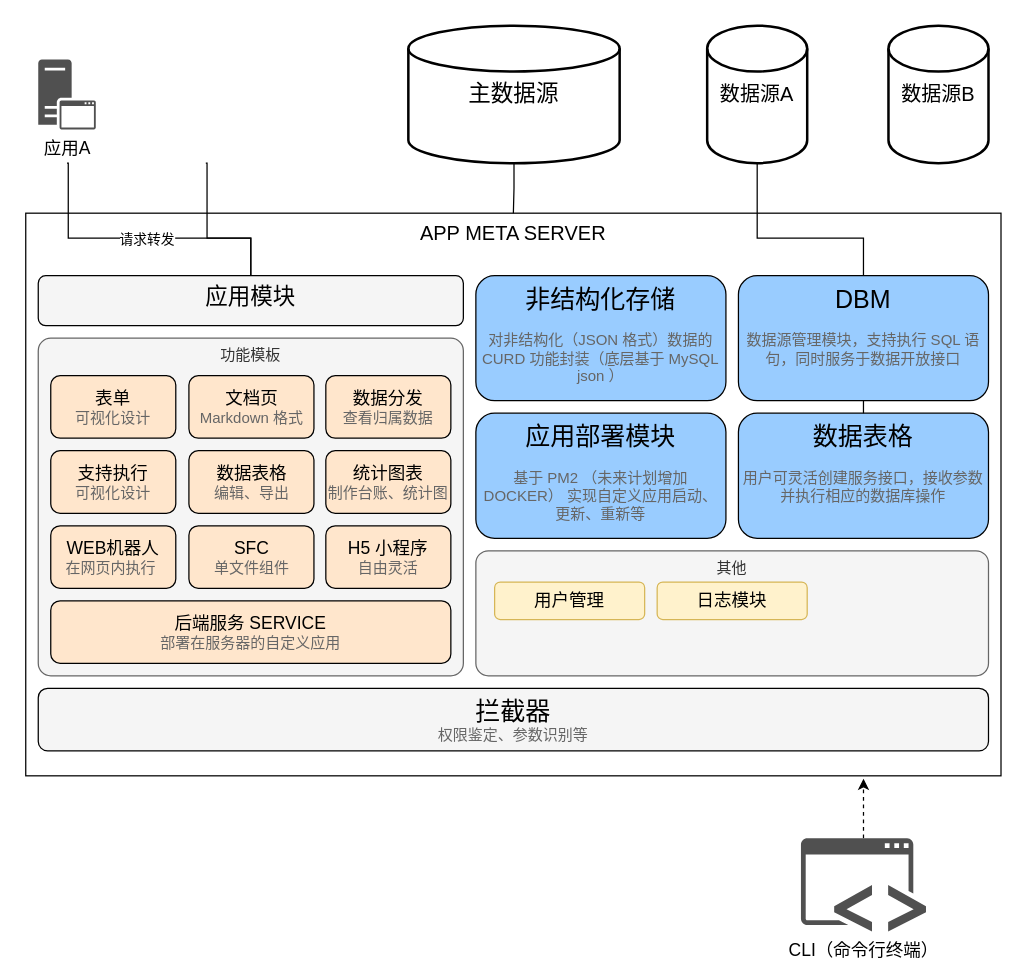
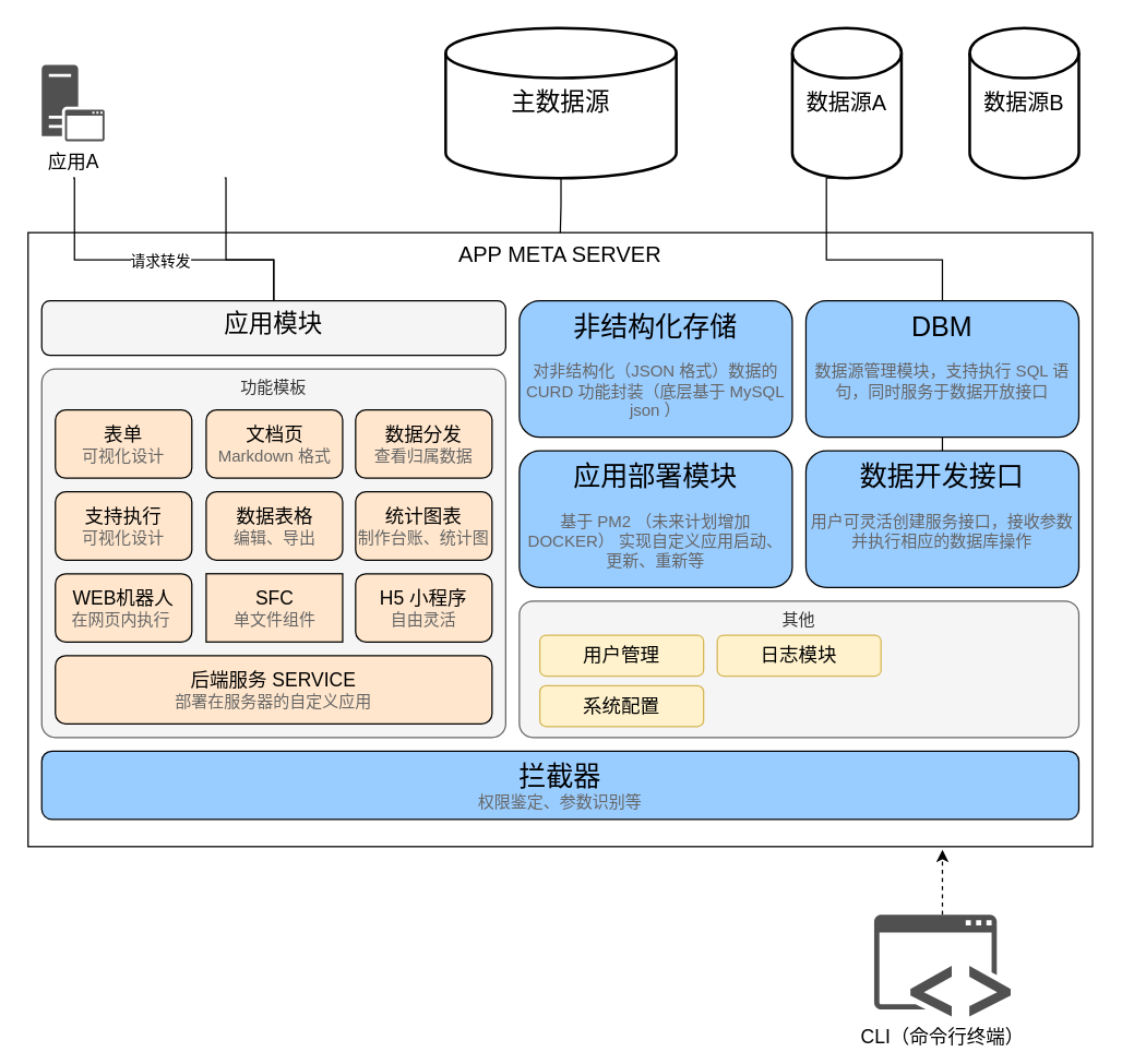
  <mxCell id="0" />
  <mxCell id="1" parent="0" />
  <mxCell id="2" value="APP META SERVER" style="rounded=0;whiteSpace=wrap;html=1;verticalAlign=top;fontSize=16;" parent="1" vertex="1"><mxGeometry x="20" y="170" width="780" height="450" as="geometry" /></mxCell>
  <mxCell id="3" value="&lt;font style=&quot;font-size: 18px;&quot;&gt;应用模块&lt;/font&gt;" style="rounded=1;whiteSpace=wrap;html=1;fontSize=12;fillColor=#f5f5f5;verticalAlign=top;" parent="1" vertex="1"><mxGeometry x="30" y="220" width="340" height="40" as="geometry" /></mxCell>
  <mxCell id="4" value="功能模板" style="rounded=1;whiteSpace=wrap;html=1;verticalAlign=top;fillColor=#f5f5f5;fontColor=#333333;strokeColor=#666666;absoluteArcSize=1;" parent="1" vertex="1"><mxGeometry x="30" y="270" width="340" height="270" as="geometry" /></mxCell>
  <mxCell id="5" value="&lt;span style=&quot;font-size: 14px;&quot;&gt;表单&lt;/span&gt;&lt;br&gt;&lt;font color=&quot;#666666&quot;&gt;可视化设计&lt;/font&gt;" style="rounded=1;whiteSpace=wrap;html=1;fontSize=12;fillColor=#FFE6CC;" parent="1" vertex="1"><mxGeometry x="40" y="300" width="100" height="50" as="geometry" /></mxCell>
  <mxCell id="6" value="&lt;span style=&quot;font-size: 14px;&quot;&gt;文档页&lt;/span&gt;&lt;br&gt;&lt;font color=&quot;#666666&quot;&gt;Markdown 格式&lt;/font&gt;" style="rounded=1;whiteSpace=wrap;html=1;fontSize=12;fillColor=#FFE6CC;" parent="1" vertex="1"><mxGeometry x="150.5" y="300" width="100" height="50" as="geometry" /></mxCell>
  <mxCell id="7" value="&lt;span style=&quot;font-size: 14px;&quot;&gt;数据分发&lt;/span&gt;&lt;br&gt;&lt;font color=&quot;#666666&quot;&gt;查看归属数据&lt;/font&gt;" style="rounded=1;whiteSpace=wrap;html=1;fontSize=12;fillColor=#FFE6CC;" parent="1" vertex="1"><mxGeometry x="260" y="300" width="100" height="50" as="geometry" /></mxCell>
  <mxCell id="8" value="&lt;span style=&quot;font-size: 14px;&quot;&gt;支持执行&lt;/span&gt;&lt;br&gt;&lt;font color=&quot;#666666&quot;&gt;可视化设计&lt;/font&gt;" style="rounded=1;whiteSpace=wrap;html=1;fontSize=12;fillColor=#FFE6CC;" parent="1" vertex="1"><mxGeometry x="40" y="360" width="100" height="50" as="geometry" /></mxCell>
  <mxCell id="9" value="&lt;span style=&quot;font-size: 14px;&quot;&gt;数据表格&lt;/span&gt;&lt;br&gt;&lt;font color=&quot;#666666&quot;&gt;编辑、导出&lt;/font&gt;" style="rounded=1;whiteSpace=wrap;html=1;fontSize=12;fillColor=#FFE6CC;" parent="1" vertex="1"><mxGeometry x="150.5" y="360" width="100" height="50" as="geometry" /></mxCell>
  <mxCell id="10" value="&lt;span style=&quot;font-size: 14px;&quot;&gt;统计图表&lt;/span&gt;&lt;br&gt;&lt;font color=&quot;#666666&quot;&gt;制作台账、统计图&lt;/font&gt;" style="rounded=1;whiteSpace=wrap;html=1;fontSize=12;fillColor=#FFE6CC;" parent="1" vertex="1"><mxGeometry x="260" y="360" width="100" height="50" as="geometry" /></mxCell>
  <mxCell id="11" value="&lt;span style=&quot;font-size: 14px;&quot;&gt;WEB机器人&lt;/span&gt;&lt;br&gt;&lt;font color=&quot;#666666&quot;&gt;在网页内执行&lt;span style=&quot;white-space: pre;&quot;&gt; &lt;/span&gt;&lt;/font&gt;" style="rounded=1;whiteSpace=wrap;html=1;fontSize=12;fillColor=#FFE6CC;" parent="1" vertex="1"><mxGeometry x="40" y="420" width="100" height="50" as="geometry" /></mxCell>
- <mxCell id="12" value="&lt;span style=&quot;font-size: 14px;&quot;&gt;SFC&lt;/span&gt;&lt;br&gt;&lt;font color=&quot;#666666&quot;&gt;单文件组件&lt;/font&gt;" style="rounded=1;whiteSpace=wrap;html=1;fontSize=12;fillColor=#FFE6CC;" parent="1" vertex="1"><mxGeometry x="150.5" y="420" width="100" height="50" as="geometry" /></mxCell>
+ <mxCell id="12" value="&lt;span style=&quot;font-size: 14px;&quot;&gt;SFC&lt;/span&gt;&lt;br&gt;&lt;font color=&quot;#666666&quot;&gt;单文件组件&lt;/font&gt;" style="whiteSpace=wrap;html=1;fontSize=12;fillColor=#FFE6CC;rounded=0;" parent="1" vertex="1"><mxGeometry x="150.5" y="420" width="100" height="50" as="geometry" /></mxCell>
  <mxCell id="13" value="&lt;span style=&quot;font-size: 14px;&quot;&gt;H5 小程序&lt;/span&gt;&lt;br&gt;&lt;font color=&quot;#666666&quot;&gt;自由灵活&lt;/font&gt;" style="rounded=1;whiteSpace=wrap;html=1;fontSize=12;fillColor=#FFE6CC;" parent="1" vertex="1"><mxGeometry x="260" y="420" width="100" height="50" as="geometry" /></mxCell>
  <mxCell id="14" value="&lt;span style=&quot;font-size: 14px;&quot;&gt;后端服务 SERVICE&lt;/span&gt;&lt;br&gt;&lt;font color=&quot;#666666&quot;&gt;部署在服务器的自定义应用&lt;/font&gt;" style="rounded=1;whiteSpace=wrap;html=1;fontSize=12;fillColor=#FFE6CC;" parent="1" vertex="1"><mxGeometry x="40" y="480" width="320" height="50" as="geometry" /></mxCell>
  <mxCell id="15" value="&lt;span style=&quot;font-size: 20px;&quot;&gt;非结构化存储&lt;/span&gt;&lt;br&gt;&lt;br&gt;&lt;font color=&quot;#666666&quot;&gt;对非结构化（JSON 格式）数据的 CURD 功能封装（底层基于 MySQL json ）&lt;/font&gt;" style="rounded=1;whiteSpace=wrap;html=1;fontSize=12;fillColor=#99CCFF;verticalAlign=top;" parent="1" vertex="1"><mxGeometry x="380" y="220" width="200" height="100" as="geometry" /></mxCell>
  <mxCell id="16" value="&lt;font style=&quot;font-size: 20px;&quot;&gt;应用部署模块&lt;/font&gt;&lt;br&gt;&lt;br&gt;&lt;font color=&quot;#666666&quot;&gt;基于 PM2 （未来计划增加 DOCKER） 实现自定义应用启动、更新、重新等&lt;/font&gt;" style="rounded=1;whiteSpace=wrap;html=1;fontSize=12;fillColor=#99CCFF;verticalAlign=top;" parent="1" vertex="1"><mxGeometry x="380" y="330" width="200" height="100" as="geometry" /></mxCell>
- <mxCell id="17" value="&lt;font style=&quot;font-size: 20px;&quot;&gt;数据表格&lt;/font&gt;&lt;br&gt;&lt;br&gt;&lt;font color=&quot;#666666&quot;&gt;用户可灵活创建服务接口，接收参数并执行相应的数据库操作&lt;/font&gt;" style="rounded=1;whiteSpace=wrap;html=1;fontSize=12;fillColor=#99CCFF;verticalAlign=top;" parent="1" vertex="1"><mxGeometry x="590" y="330" width="200" height="100" as="geometry" /></mxCell>
+ <mxCell id="17" value="&lt;font style=&quot;font-size: 20px;&quot;&gt;数据开发接口&lt;/font&gt;&lt;br&gt;&lt;br&gt;&lt;font color=&quot;#666666&quot;&gt;用户可灵活创建服务接口，接收参数并执行相应的数据库操作&lt;/font&gt;" style="rounded=1;whiteSpace=wrap;html=1;fontSize=12;fillColor=#99CCFF;verticalAlign=top;" parent="1" vertex="1"><mxGeometry x="590" y="330" width="200" height="100" as="geometry" /></mxCell>
  <mxCell id="18" style="edgeStyle=orthogonalEdgeStyle;rounded=0;orthogonalLoop=1;jettySize=auto;html=1;exitX=0.5;exitY=1;exitDx=0;exitDy=0;entryX=0.5;entryY=0;entryDx=0;entryDy=0;endArrow=none;endFill=0;" parent="1" source="19" target="17" edge="1"><mxGeometry relative="1" as="geometry" /></mxCell>
  <mxCell id="19" value="&lt;font style=&quot;font-size: 20px;&quot;&gt;DBM&lt;/font&gt;&lt;br&gt;&lt;br&gt;&lt;font color=&quot;#666666&quot;&gt;数据源管理模块，支持执行 SQL 语句，同时服务于数据开放接口&lt;/font&gt;" style="rounded=1;whiteSpace=wrap;html=1;fontSize=12;fillColor=#99CCFF;verticalAlign=top;" parent="1" vertex="1"><mxGeometry x="590" y="220" width="200" height="100" as="geometry" /></mxCell>
  <mxCell id="20" value="其他" style="rounded=1;whiteSpace=wrap;html=1;verticalAlign=top;fillColor=#f5f5f5;fontColor=#333333;strokeColor=#666666;absoluteArcSize=1;" parent="1" vertex="1"><mxGeometry x="380" y="440" width="410" height="100" as="geometry" /></mxCell>
  <mxCell id="21" value="&lt;span style=&quot;font-size: 14px;&quot;&gt;用户管理&lt;/span&gt;" style="rounded=1;whiteSpace=wrap;html=1;fontSize=12;fillColor=#fff2cc;strokeColor=#d6b656;" parent="1" vertex="1"><mxGeometry x="395" y="465" width="120" height="30" as="geometry" /></mxCell>
  <mxCell id="22" value="&lt;span style=&quot;font-size: 14px;&quot;&gt;日志模块&lt;/span&gt;" style="rounded=1;whiteSpace=wrap;html=1;fontSize=12;fillColor=#fff2cc;strokeColor=#d6b656;" parent="1" vertex="1"><mxGeometry x="525" y="465" width="120" height="30" as="geometry" /></mxCell>
- <mxCell id="24" value="&lt;font style=&quot;font-size: 20px;&quot;&gt;拦截器&lt;/font&gt;&lt;br&gt;&lt;font color=&quot;#666666&quot;&gt;权限鉴定、参数识别等&lt;/font&gt;" style="rounded=1;whiteSpace=wrap;html=1;fontSize=12;fillColor=#f5f5f5;verticalAlign=top;" parent="1" vertex="1"><mxGeometry x="30" y="550" width="760" height="50" as="geometry" /></mxCell>
+ <mxCell id="23" value="&lt;span style=&quot;font-size: 14px;&quot;&gt;系统配置&lt;/span&gt;" style="rounded=1;whiteSpace=wrap;html=1;fontSize=12;fillColor=#fff2cc;strokeColor=#d6b656;" parent="1" vertex="1"><mxGeometry x="395" y="502" width="120" height="30" as="geometry" /></mxCell>
+ <mxCell id="24" value="&lt;font style=&quot;font-size: 20px;&quot;&gt;拦截器&lt;/font&gt;&lt;br&gt;&lt;font color=&quot;#666666&quot;&gt;权限鉴定、参数识别等&lt;/font&gt;" style="rounded=1;whiteSpace=wrap;html=1;fontSize=12;fillColor=#99CCFF;verticalAlign=top;" parent="1" vertex="1"><mxGeometry x="30" y="550" width="760" height="50" as="geometry" /></mxCell>
  <mxCell id="25" style="edgeStyle=orthogonalEdgeStyle;rounded=0;orthogonalLoop=1;jettySize=auto;html=1;exitX=0.5;exitY=1;exitDx=0;exitDy=0;exitPerimeter=0;endArrow=none;endFill=0;" parent="1" source="26" target="2" edge="1"><mxGeometry relative="1" as="geometry" /></mxCell>
  <mxCell id="26" value="&lt;font style=&quot;font-size: 18px;&quot;&gt;主数据源&lt;/font&gt;" style="strokeWidth=2;html=1;shape=mxgraph.flowchart.database;whiteSpace=wrap;" parent="1" vertex="1"><mxGeometry x="326" y="20" width="169" height="110" as="geometry" /></mxCell>
  <mxCell id="27" style="edgeStyle=orthogonalEdgeStyle;rounded=0;orthogonalLoop=1;jettySize=auto;html=1;entryX=0.5;entryY=0;entryDx=0;entryDy=0;endArrow=none;endFill=0;" parent="1" target="3" edge="1"><mxGeometry relative="1" as="geometry"><mxPoint x="53" y="130" as="sourcePoint" /><Array as="points"><mxPoint x="54" y="130" /><mxPoint x="54" y="190" /><mxPoint x="200" y="190" /></Array></mxGeometry></mxCell>
  <mxCell id="28" value="请求转发" style="edgeLabel;html=1;align=center;verticalAlign=middle;resizable=0;points=[];" parent="27" vertex="1" connectable="0"><mxGeometry x="0.034" y="-2" relative="1" as="geometry"><mxPoint y="-2" as="offset" /></mxGeometry></mxCell>
  <mxCell id="29" value="应用A" style="sketch=0;pointerEvents=1;shadow=0;dashed=0;html=1;strokeColor=none;fillColor=#505050;labelPosition=center;verticalLabelPosition=bottom;verticalAlign=top;outlineConnect=0;align=center;shape=mxgraph.office.servers.application_server;fontSize=14;" parent="1" vertex="1"><mxGeometry x="30" y="47" width="46" height="56" as="geometry" /></mxCell>
  <mxCell id="30" style="edgeStyle=orthogonalEdgeStyle;rounded=0;orthogonalLoop=1;jettySize=auto;html=1;exitX=0.5;exitY=1;exitDx=0;exitDy=0;exitPerimeter=0;endArrow=none;endFill=0;" parent="1" source="31" target="19" edge="1"><mxGeometry relative="1" as="geometry"><Array as="points"><mxPoint x="605" y="190" /><mxPoint x="690" y="190" /></Array></mxGeometry></mxCell>
- <mxCell id="31" value="&lt;font style=&quot;&quot;&gt;&lt;font style=&quot;font-size: 16px;&quot;&gt;数据源A&lt;/font&gt;&lt;br&gt;&lt;/font&gt;" style="strokeWidth=2;html=1;shape=mxgraph.flowchart.database;whiteSpace=wrap;" parent="1" vertex="1"><mxGeometry x="565" y="20" width="80" height="110" as="geometry" /></mxCell>
+ <mxCell id="31" value="&lt;font style=&quot;&quot;&gt;&lt;font style=&quot;font-size: 16px;&quot;&gt;数据源A&lt;/font&gt;&lt;br&gt;&lt;/font&gt;" style="strokeWidth=2;html=1;shape=mxgraph.flowchart.database;whiteSpace=wrap;" parent="1" vertex="1"><mxGeometry x="580" y="20" width="80" height="110" as="geometry" /></mxCell>
  <mxCell id="32" value="&lt;font style=&quot;&quot;&gt;&lt;font style=&quot;font-size: 16px;&quot;&gt;数据源B&lt;/font&gt;&lt;br&gt;&lt;/font&gt;" style="strokeWidth=2;html=1;shape=mxgraph.flowchart.database;whiteSpace=wrap;" parent="1" vertex="1"><mxGeometry x="710" y="20" width="80" height="110" as="geometry" /></mxCell>
  <mxCell id="33" style="edgeStyle=orthogonalEdgeStyle;rounded=0;orthogonalLoop=1;jettySize=auto;html=1;endArrow=none;endFill=0;" parent="1" target="3" edge="1"><mxGeometry relative="1" as="geometry"><mxPoint x="164" y="130" as="sourcePoint" /><Array as="points"><mxPoint x="165" y="130" /><mxPoint x="165" y="190" /><mxPoint x="200" y="190" /></Array></mxGeometry></mxCell>
  <mxCell id="34" style="edgeStyle=orthogonalEdgeStyle;rounded=0;orthogonalLoop=1;jettySize=auto;html=1;entryX=0.859;entryY=1.005;entryDx=0;entryDy=0;entryPerimeter=0;dashed=1;" parent="1" source="35" target="2" edge="1"><mxGeometry relative="1" as="geometry" /></mxCell>
  <mxCell id="35" value="CLI（命令行终端）" style="sketch=0;pointerEvents=1;shadow=0;dashed=0;html=1;strokeColor=none;fillColor=#505050;labelPosition=center;verticalLabelPosition=bottom;verticalAlign=top;outlineConnect=0;align=center;shape=mxgraph.office.concepts.application_hybrid;aspect=fixed;fontSize=14;" parent="1" vertex="1"><mxGeometry x="640" y="670" width="100" height="74.58" as="geometry" /></mxCell>
